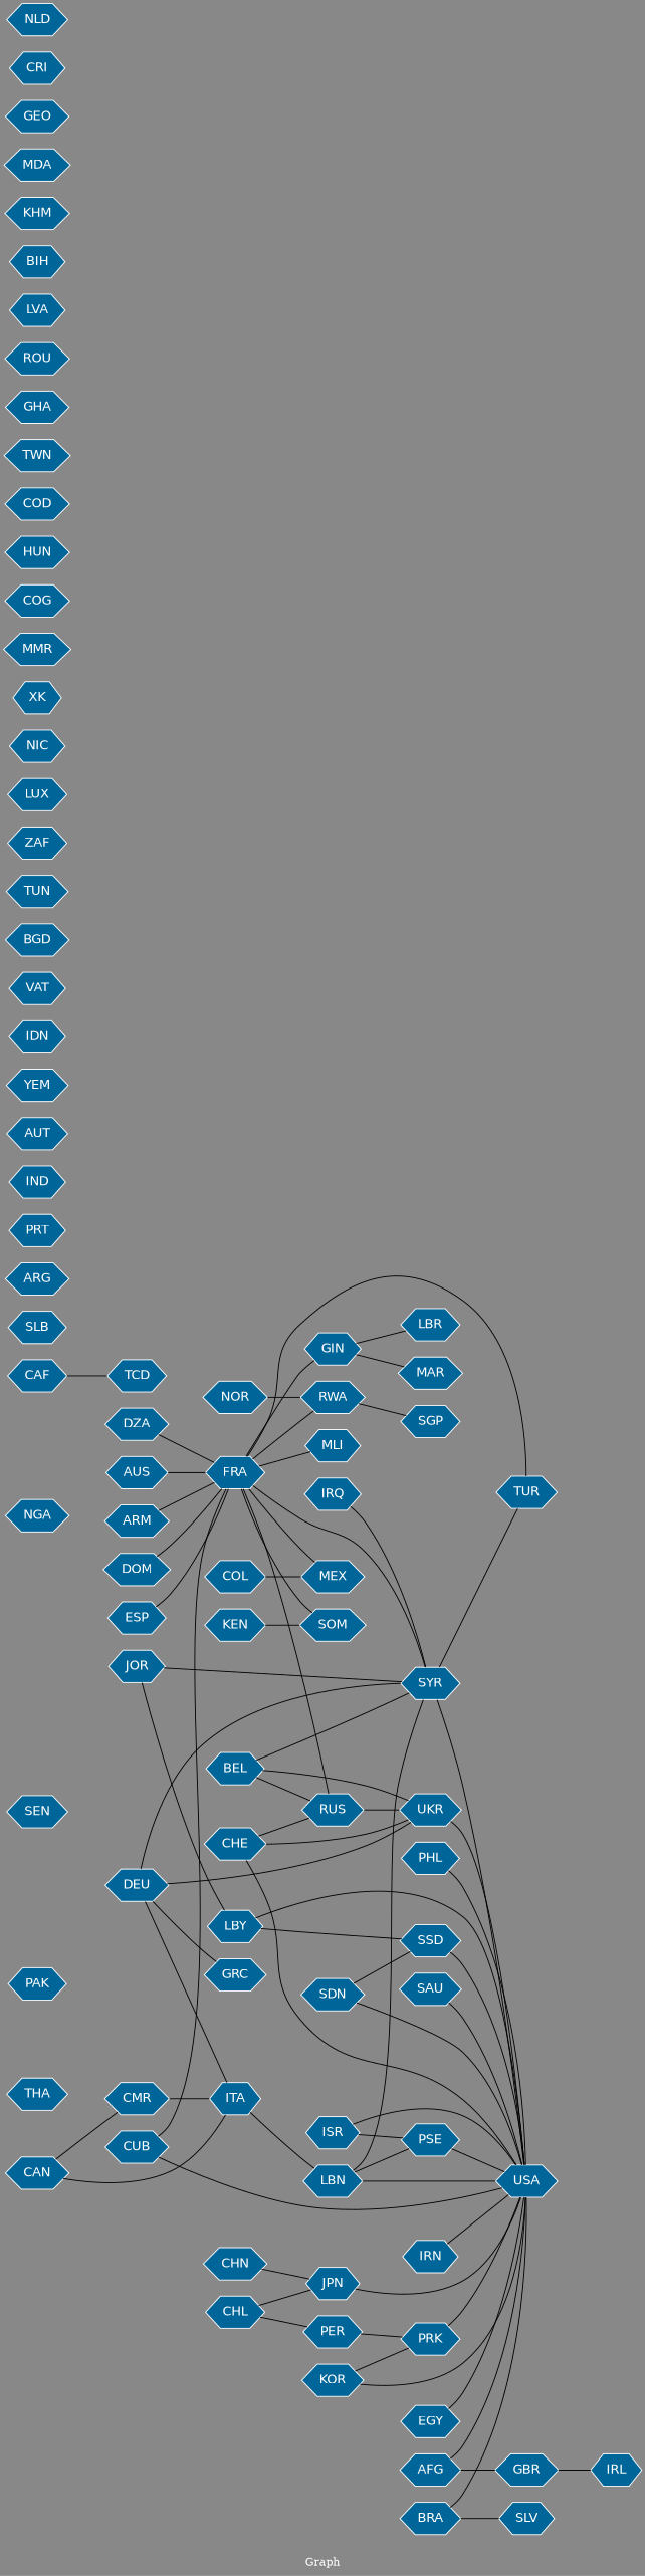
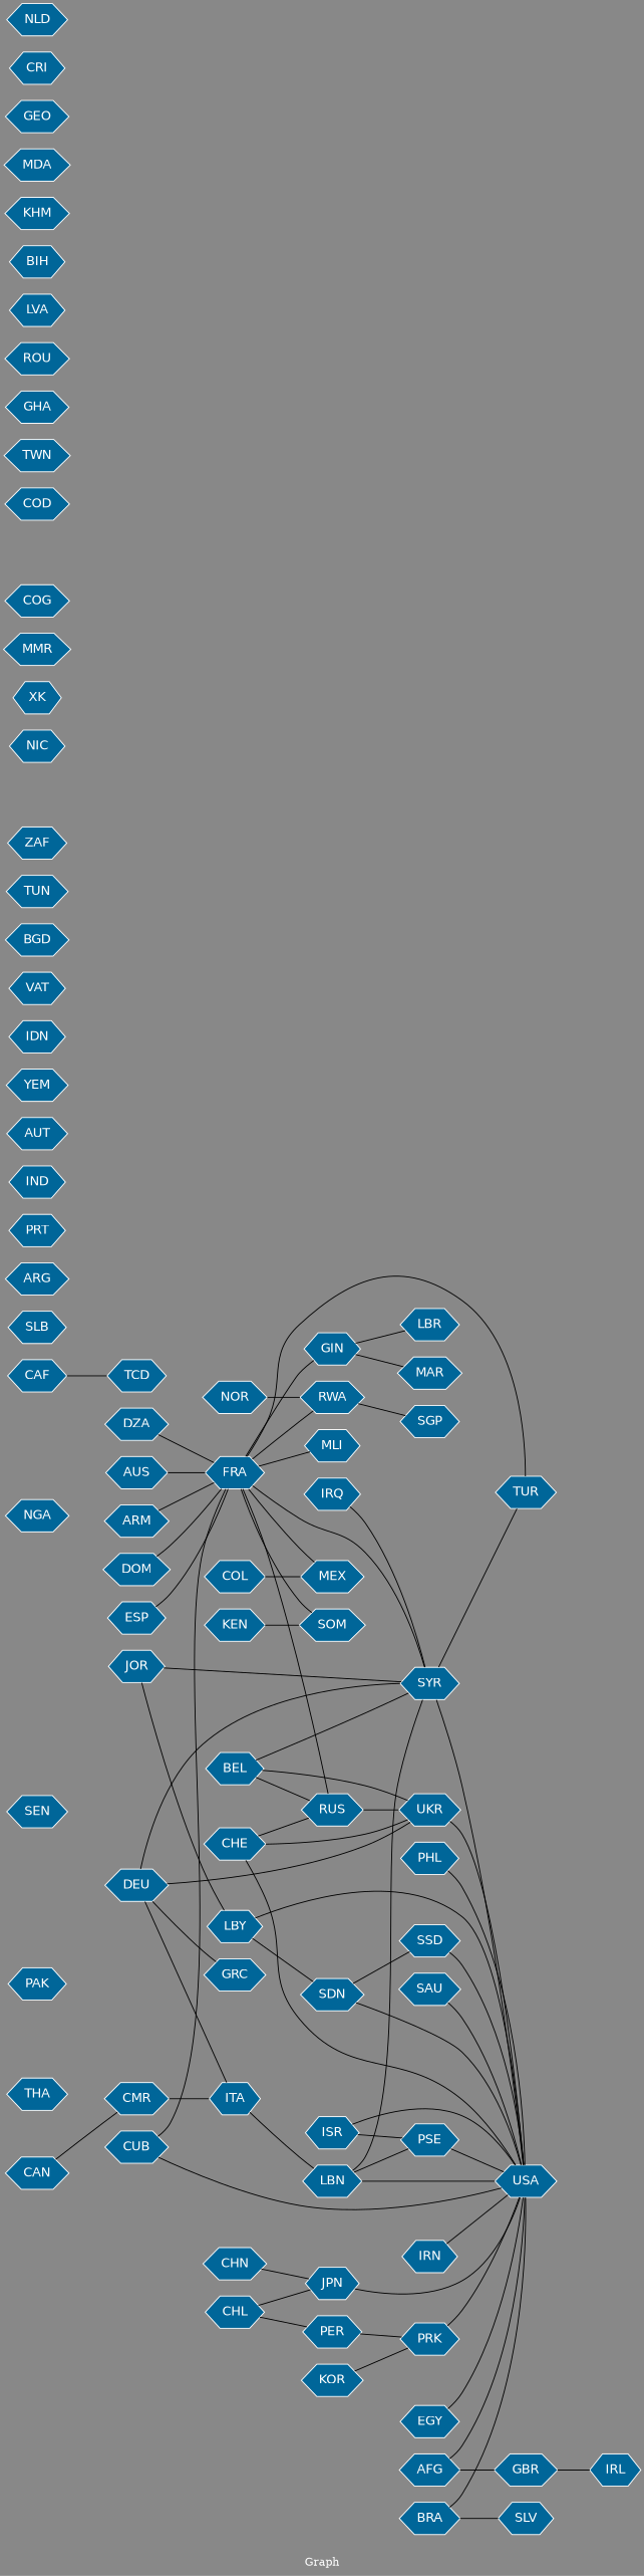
  graph {
    bgcolor="#888888"
    fontcolor=white
    fontsize=12
    label="Graph"
    rankdir=LR
    node [color=white fillcolor="#006699" fontcolor=white fontname=Helvetica shape=hexagon style=filled]
    edge [arrowhead=open color=black fontcolor=white fontname=Courier fontsize=12 weight=1]
    n1 [label=UKR]
    n2 [label=USA]
    n3 [label=ESP]
    n4 [label=FRA]
    n5 [label=THA]
    n6 [label=CHL]
    n7 [label=JPN]
    n8 [label=PER]
    n9 [label=PRK]
    n10 [label=PAK]
    n11 [label=SEN]
    n12 [label=TUR]
    n13 [label=EGY]
    n14 [label=DZA]
    n15 [label=MEX]
    n16 [label=SOM]
    n17 [label=RUS]
    n18 [label=RWA]
    n19 [label=SYR]
    n20 [label=MLI]
    n21 [label=GIN]
    n22 [label=NGA]
    n23 [label=CAF]
    n24 [label=TCD]
    n25 [label=SGP]
    n26 [label=LBR]
    n27 [label=MAR]
    n28 [label=ISR]
    n29 [label=PSE]
    n30 [label=SLB]
    n31 [label=CHN]
    n32 [label=ARG]
    n33 [label=IRL]
    n34 [label=GBR]
    n35 [label=GRC]
    n36 [label=PRT]
    n37 [label=IND]
    n38 [label=AFG]
    n39 [label=DEU]
    n40 [label=ITA]
    n41 [label=LBN]
    n42 [label=AUT]
    n43 [label=BRA]
    n44 [label=SLV]
    n45 [label=KOR]
    n46 [label=IRQ]
    n47 [label=LBY]
    n48 [label=SDN]
    n49 [label=SSD]
    n50 [label=CUB]
    n51 [label=BEL]
    n52 [label=KEN]
    n53 [label=AUS]
    n54 [label=YEM]
    n55 [label=IDN]
    n56 [label=CHE]
    n57 [label=VAT]
    n58 [label=BGD]
    n59 [label=ARM]
    n60 [label=TUN]
    n61 [label=NOR]
    n62 [label=IRN]
    n63 [label=COL]
    n64 [label=ZAF]
    n65 [label=CAN]
    n66 [label=CMR]
    n67 [label=JOR]
-   n68 [label=LUX]
    n69 [label=PHL]
    n70 [label=NIC]
    n71 [label=XK]
    n72 [label=MMR]
    n73 [label=COG]
    n74 [label=DOM]
-   n75 [label=HUN]
    n76 [label=COD]
    n77 [label=TWN]
    n78 [label=GHA]
    n79 [label=ROU]
    n80 [label=LVA]
    n81 [label=BIH]
    n82 [label=KHM]
    n83 [label=SAU]
    n84 [label=MDA]
    n85 [label=GEO]
    n86 [label=CRI]
    n87 [label=NLD]
    n1 -- n2 [weight=21]
    n3 -- n4 [weight=4]
    n4 -- n12
    n4 -- n15 [weight=7]
    n4 -- n16 [weight=3]
    n4 -- n17 [weight=3]
    n4 -- n18 [weight=14]
    n4 -- n19 [weight=3]
    n4 -- n20
    n4 -- n21
    n6 -- n7 [weight=3]
    n6 -- n8
    n7 -- n2 [weight=2]
    n8 -- n9
    n9 -- n2 [weight=5]
    n13 -- n2 [weight=2]
    n14 -- n4 [weight=8]
    n17 -- n1 [weight=72]
    n18 -- n25 [weight=2]
    n19 -- n2
    n19 -- n12
    n21 -- n26
    n21 -- n27
    n23 -- n24 [weight=3]
    n28 -- n2
    n28 -- n29 [weight=17]
    n29 -- n2 [weight=3]
    n31 -- n7
    n34 -- n33 [weight=2]
    n38 -- n2 [weight=2]
    n38 -- n34 [weight=3]
    n39 -- n1 [weight=3]
    n39 -- n19
    n39 -- n35
    n39 -- n40 [weight=2]
    n40 -- n41
    n41 -- n2 [weight=14]
    n41 -- n19 [weight=6]
    n41 -- n29
    n43 -- n2 [weight=2]
    n43 -- n44 [weight=2]
-   n45 -- n2
    n45 -- n9 [weight=4]
    n46 -- n19 [weight=2]
    n47 -- n2
-   n47 -- n49
+   n47 -- n48
    n48 -- n2 [weight=2]
    n48 -- n49 [weight=12]
    n49 -- n2 [weight=2]
    n50 -- n2 [weight=4]
    n50 -- n4 [weight=3]
    n51 -- n1 [weight=2]
    n51 -- n17 [weight=2]
    n51 -- n19 [weight=2]
    n52 -- n16
    n53 -- n4 [weight=2]
    n56 -- n1 [weight=7]
    n56 -- n2
    n56 -- n17 [weight=3]
    n59 -- n4
    n61 -- n18
    n62 -- n2 [weight=4]
    n63 -- n15
-   n65 -- n40 [weight=2]
    n65 -- n66 [weight=2]
    n66 -- n40 [weight=2]
    n67 -- n19 [weight=4]
    n67 -- n47
    n69 -- n2
    n74 -- n4
    n83 -- n2
  }
